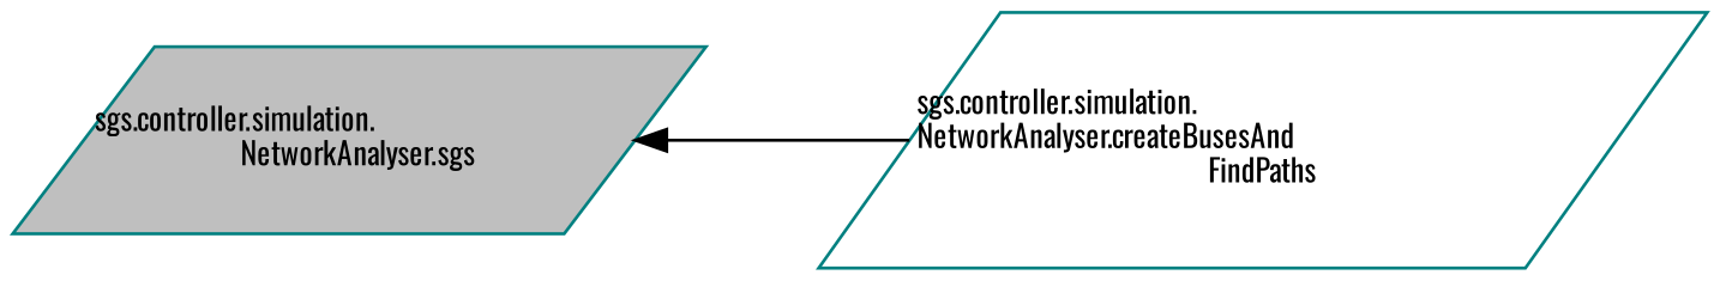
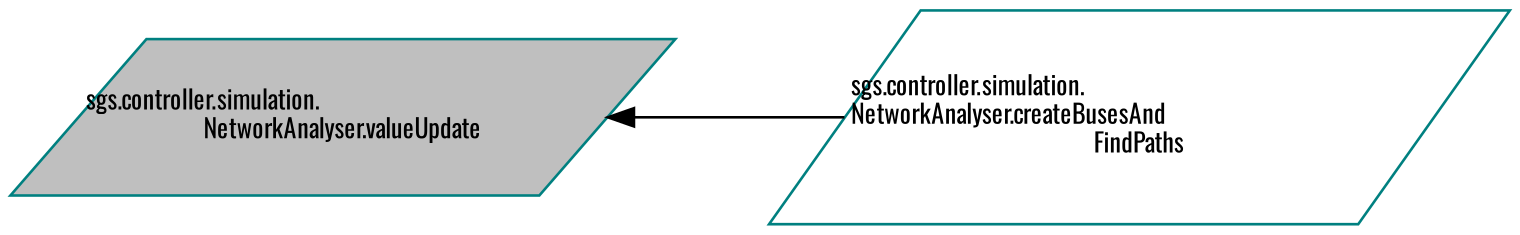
  digraph {
    rankdir=LR
    fontname=Oswald
    node [color=teal fontname=Oswald fontsize=10 shape=parallelogram style=filled]
-   n1 [fillcolor=grey75 fontcolor=black height=0.2 label="sgs.controller.simulation.\lNetworkAnalyser.sgs" width=0.4]
+   n1 [fillcolor=grey75 fontcolor=black height=0.2 label="sgs.controller.simulation.\lNetworkAnalyser.valueUpdate" width=0.4]
    n2 [fillcolor=white height=0.2 label="sgs.controller.simulation.\lNetworkAnalyser.createBusesAnd\lFindPaths" width=0.4]
    n1 -> n2 [color=black dir=back fontname=Oswald fontsize=10 labelfontname=Helvetica labelfontsize=10 style=solid]
  }
